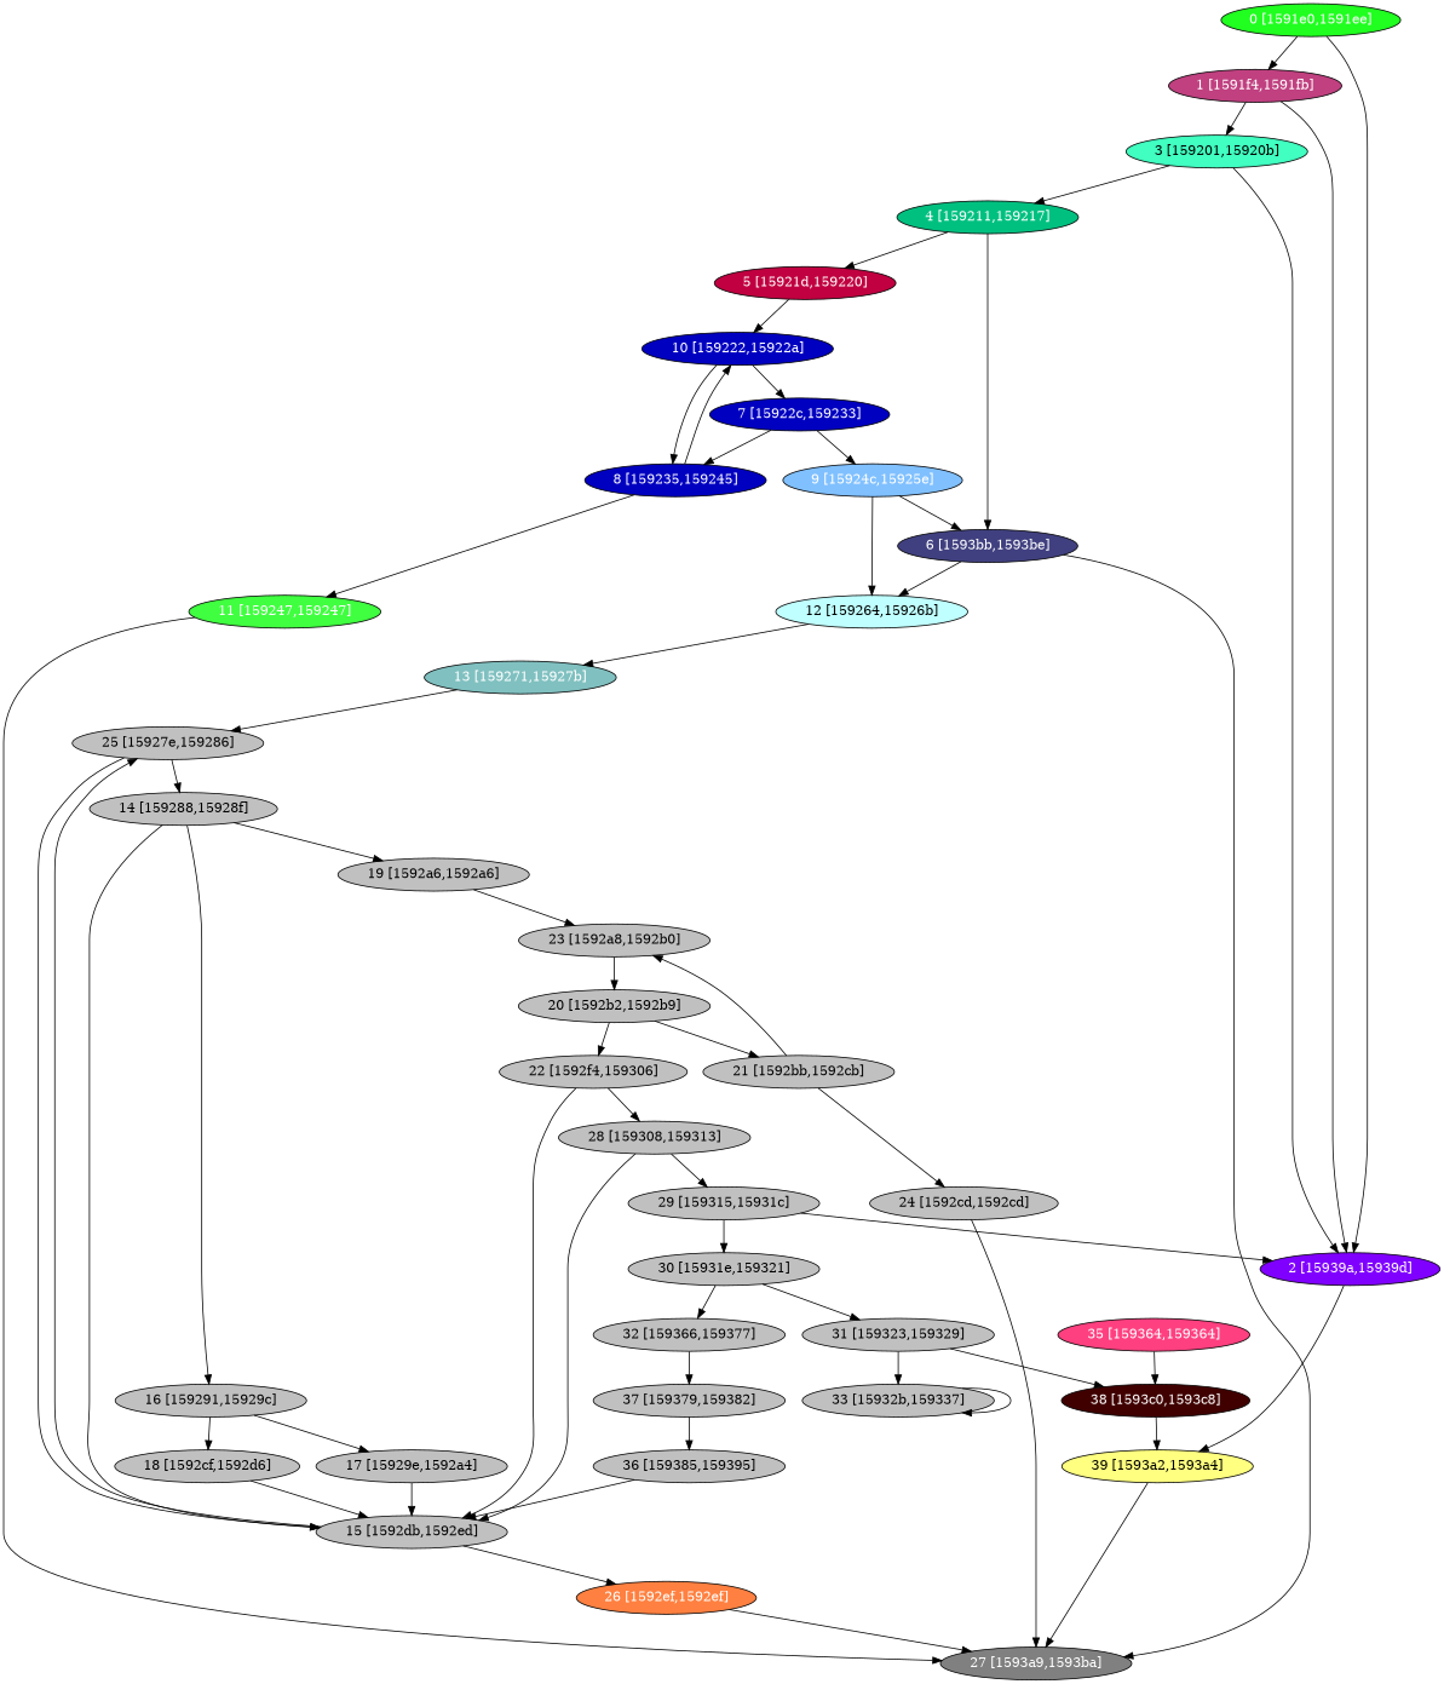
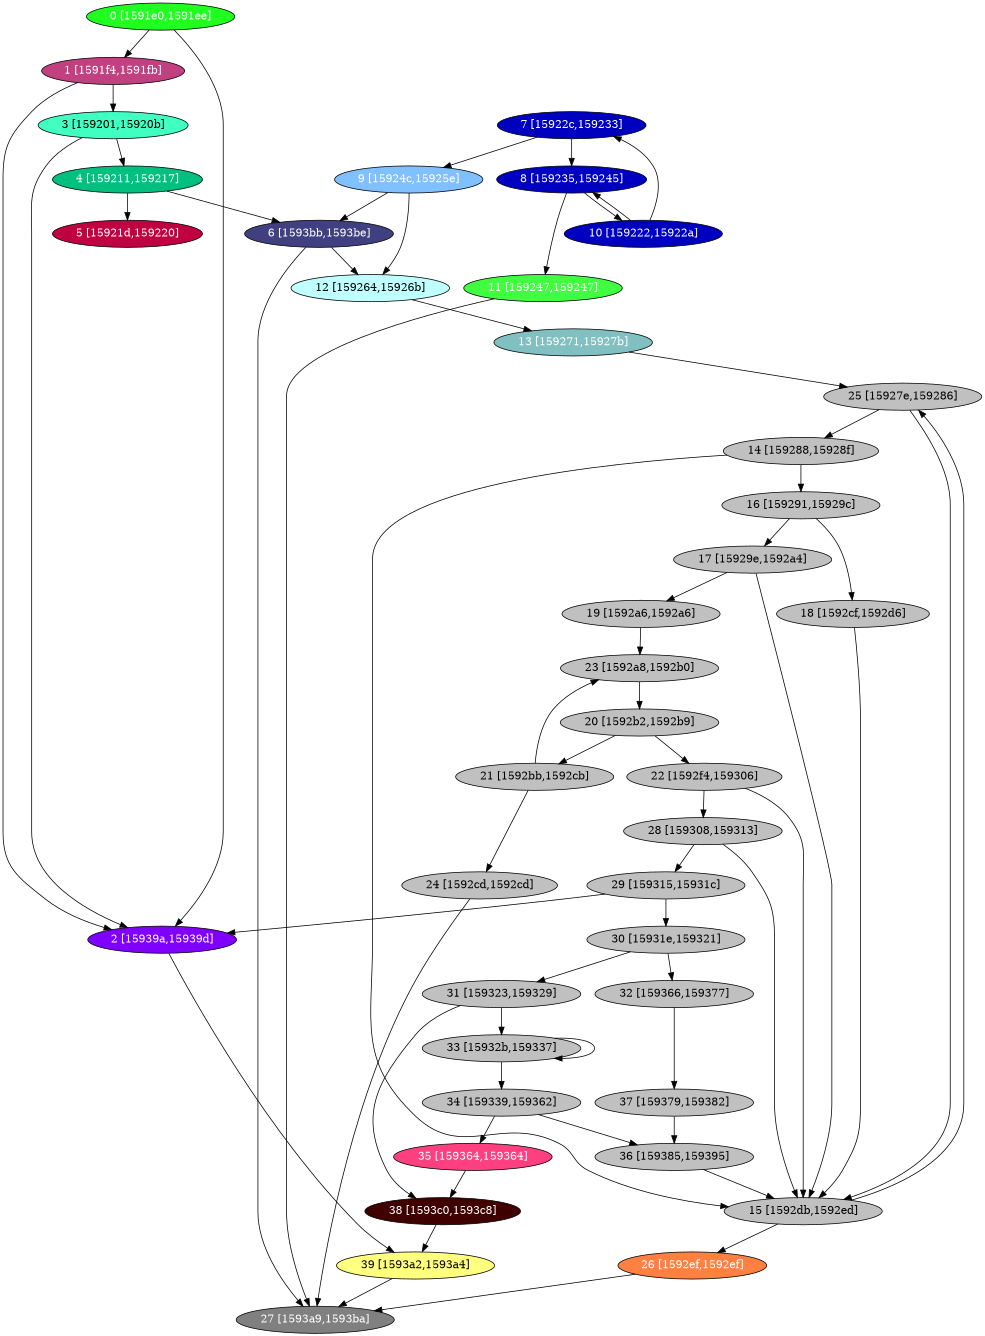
  digraph {
    node [fillcolor="#C0C0C0" fontcolor="#000000" shape=oval style=filled]
    n1 [fillcolor="#20FF20" fontcolor="#ffffff" label="0 [1591e0,1591ee]"]
    n2 [fillcolor="#C04080" fontcolor="#ffffff" label="1 [1591f4,1591fb]"]
    n3 [fillcolor="#8000FF" fontcolor="#ffffff" label="2 [15939a,15939d]"]
    n4 [fillcolor="#40FFC0" label="3 [159201,15920b]"]
    n5 [fillcolor="#FFFF80" label="39 [1593a2,1593a4]"]
    n6 [fillcolor="#00C080" fontcolor="#ffffff" label="4 [159211,159217]"]
    n7 [fillcolor="#808080" fontcolor="#ffffff" label="27 [1593a9,1593ba]"]
    n8 [fillcolor="#C00040" fontcolor="#ffffff" label="5 [15921d,159220]"]
    n9 [fillcolor="#404080" fontcolor="#ffffff" label="6 [1593bb,1593be]"]
    n10 [fillcolor="#0000C0" fontcolor="#ffffff" label="10 [159222,15922a]"]
    n11 [fillcolor="#C0FFFF" label="12 [159264,15926b]"]
    n12 [fillcolor="#0000C0" fontcolor="#ffffff" label="7 [15922c,159233]"]
    n13 [fillcolor="#0000C0" fontcolor="#ffffff" label="8 [159235,159245]"]
    n14 [fillcolor="#80C0FF" fontcolor="#ffffff" label="9 [15924c,15925e]"]
    n15 [fillcolor="#40FF40" fontcolor="#ffffff" label="11 [159247,159247]"]
    n16 [fillcolor="#80C0C0" fontcolor="#ffffff" label="13 [159271,15927b]"]
    n17 [label="25 [15927e,159286]"]
    n18 [label="14 [159288,15928f]"]
    n19 [label="15 [1592db,1592ed]"]
    n20 [label="16 [159291,15929c]"]
    n21 [fillcolor="#FF8040" fontcolor="#ffffff" label="26 [1592ef,1592ef]"]
    n22 [label="17 [15929e,1592a4]"]
    n23 [label="18 [1592cf,1592d6]"]
    n24 [label="19 [1592a6,1592a6]"]
    n25 [label="23 [1592a8,1592b0]"]
    n26 [label="20 [1592b2,1592b9]"]
    n27 [label="21 [1592bb,1592cb]"]
    n28 [label="22 [1592f4,159306]"]
    n29 [label="24 [1592cd,1592cd]"]
    n30 [label="28 [159308,159313]"]
    n31 [label="29 [159315,15931c]"]
    n32 [label="30 [15931e,159321]"]
    n33 [label="31 [159323,159329]"]
    n34 [label="32 [159366,159377]"]
    n35 [label="33 [15932b,159337]"]
    n36 [fillcolor="#400000" fontcolor="#ffffff" label="38 [1593c0,1593c8]"]
    n37 [label="37 [159379,159382]"]
+   n38 [label="34 [159339,159362]"]
    n39 [label="36 [159385,159395]"]
    n40 [fillcolor="#FF4080" fontcolor="#ffffff" label="35 [159364,159364]"]
    n1 -> n2
    n1 -> n3
    n2 -> n3
    n2 -> n4
    n3 -> n5
    n4 -> n3
    n4 -> n6
    n5 -> n7
    n6 -> n8
    n6 -> n9
-   n8 -> n10
    n9 -> n7
    n9 -> n11
    n10 -> n12
    n10 -> n13
    n11 -> n16
    n12 -> n13
    n12 -> n14
    n13 -> n10
    n13 -> n15
    n14 -> n9
    n14 -> n11
    n15 -> n7
    n16 -> n17
    n17 -> n18
    n17 -> n19
    n18 -> n19
    n18 -> n20
    n19 -> n17
    n19 -> n21
    n20 -> n22
    n20 -> n23
    n21 -> n7
    n22 -> n19
-   n18 -> n24
+   n22 -> n24
    n23 -> n19
    n24 -> n25
    n25 -> n26
    n26 -> n27
    n26 -> n28
    n27 -> n25
    n27 -> n29
    n28 -> n19
    n28 -> n30
    n29 -> n7
    n30 -> n19
    n30 -> n31
    n31 -> n3
    n31 -> n32
    n32 -> n33
    n32 -> n34
    n33 -> n35
    n33 -> n36
    n34 -> n37
    n35 -> n35
+   n35 -> n38
    n36 -> n5
    n37 -> n39
+   n38 -> n39
+   n38 -> n40
    n39 -> n19
    n40 -> n36
  }
